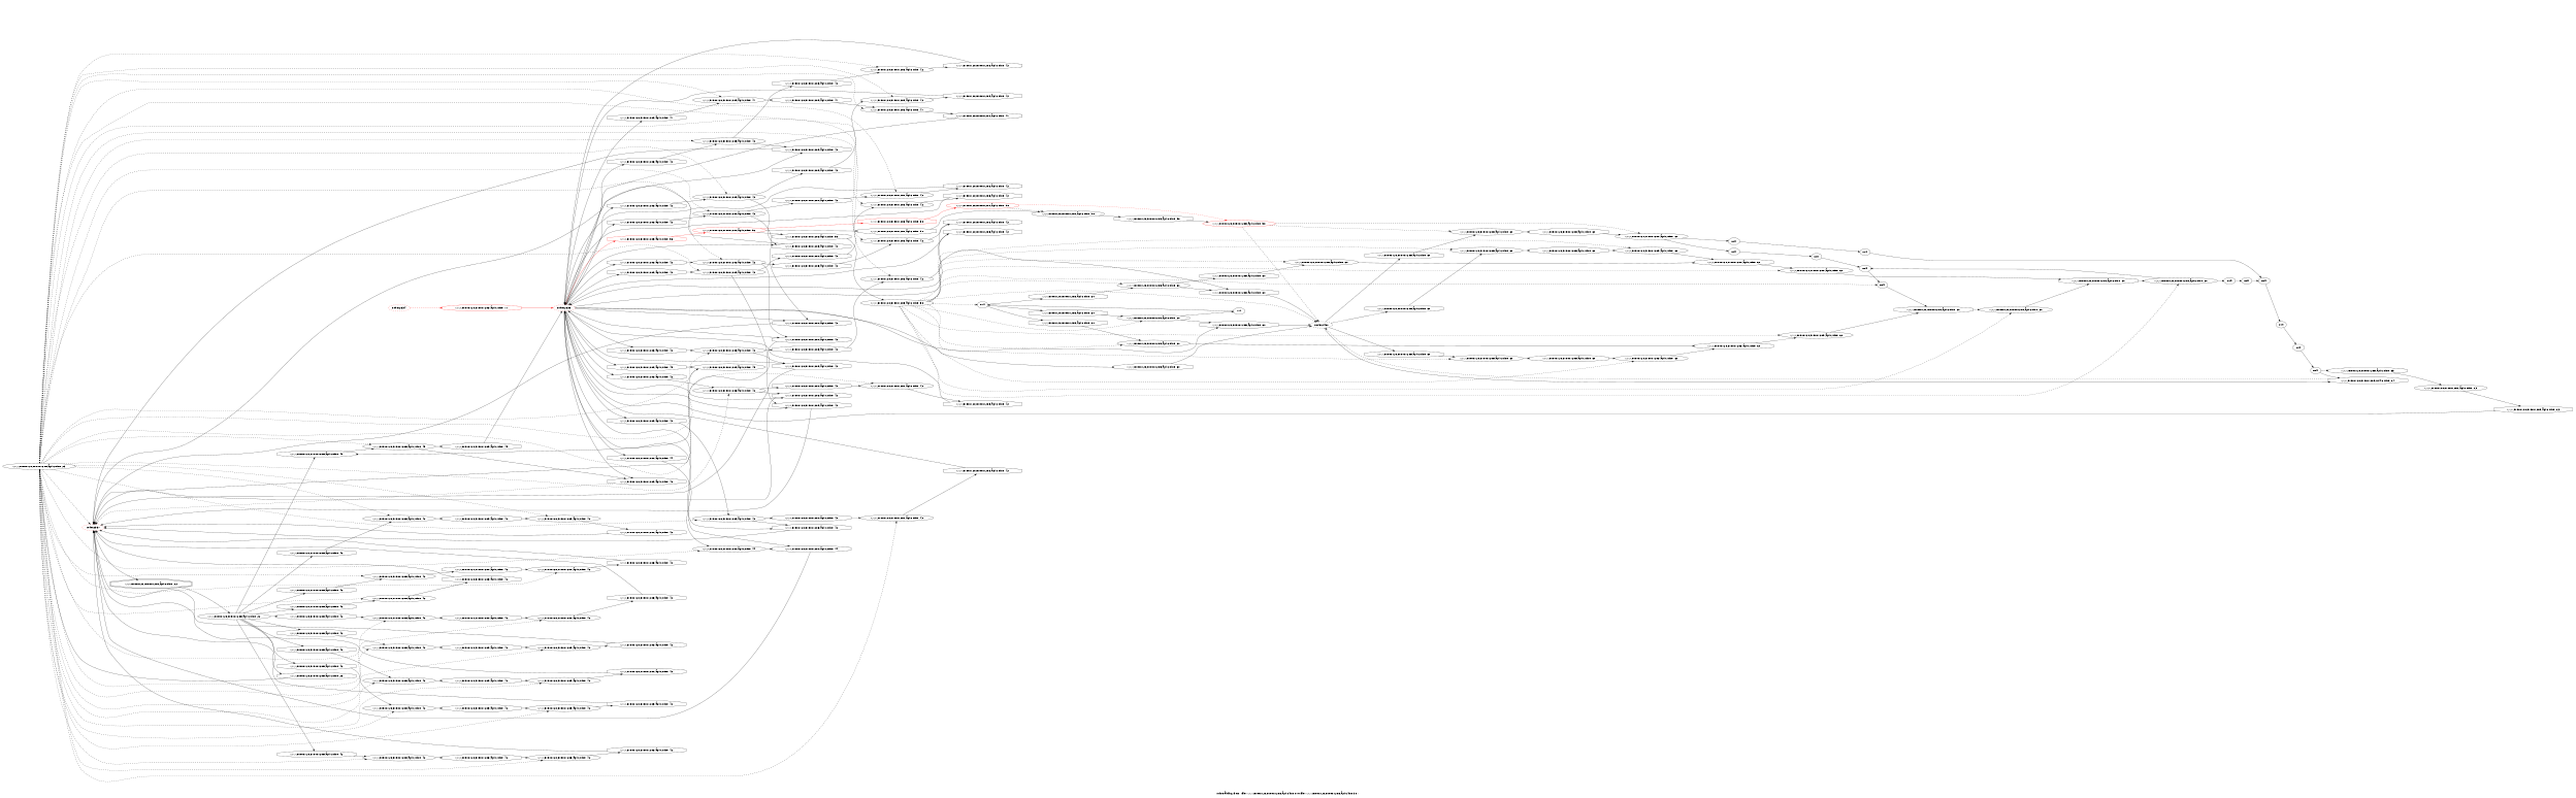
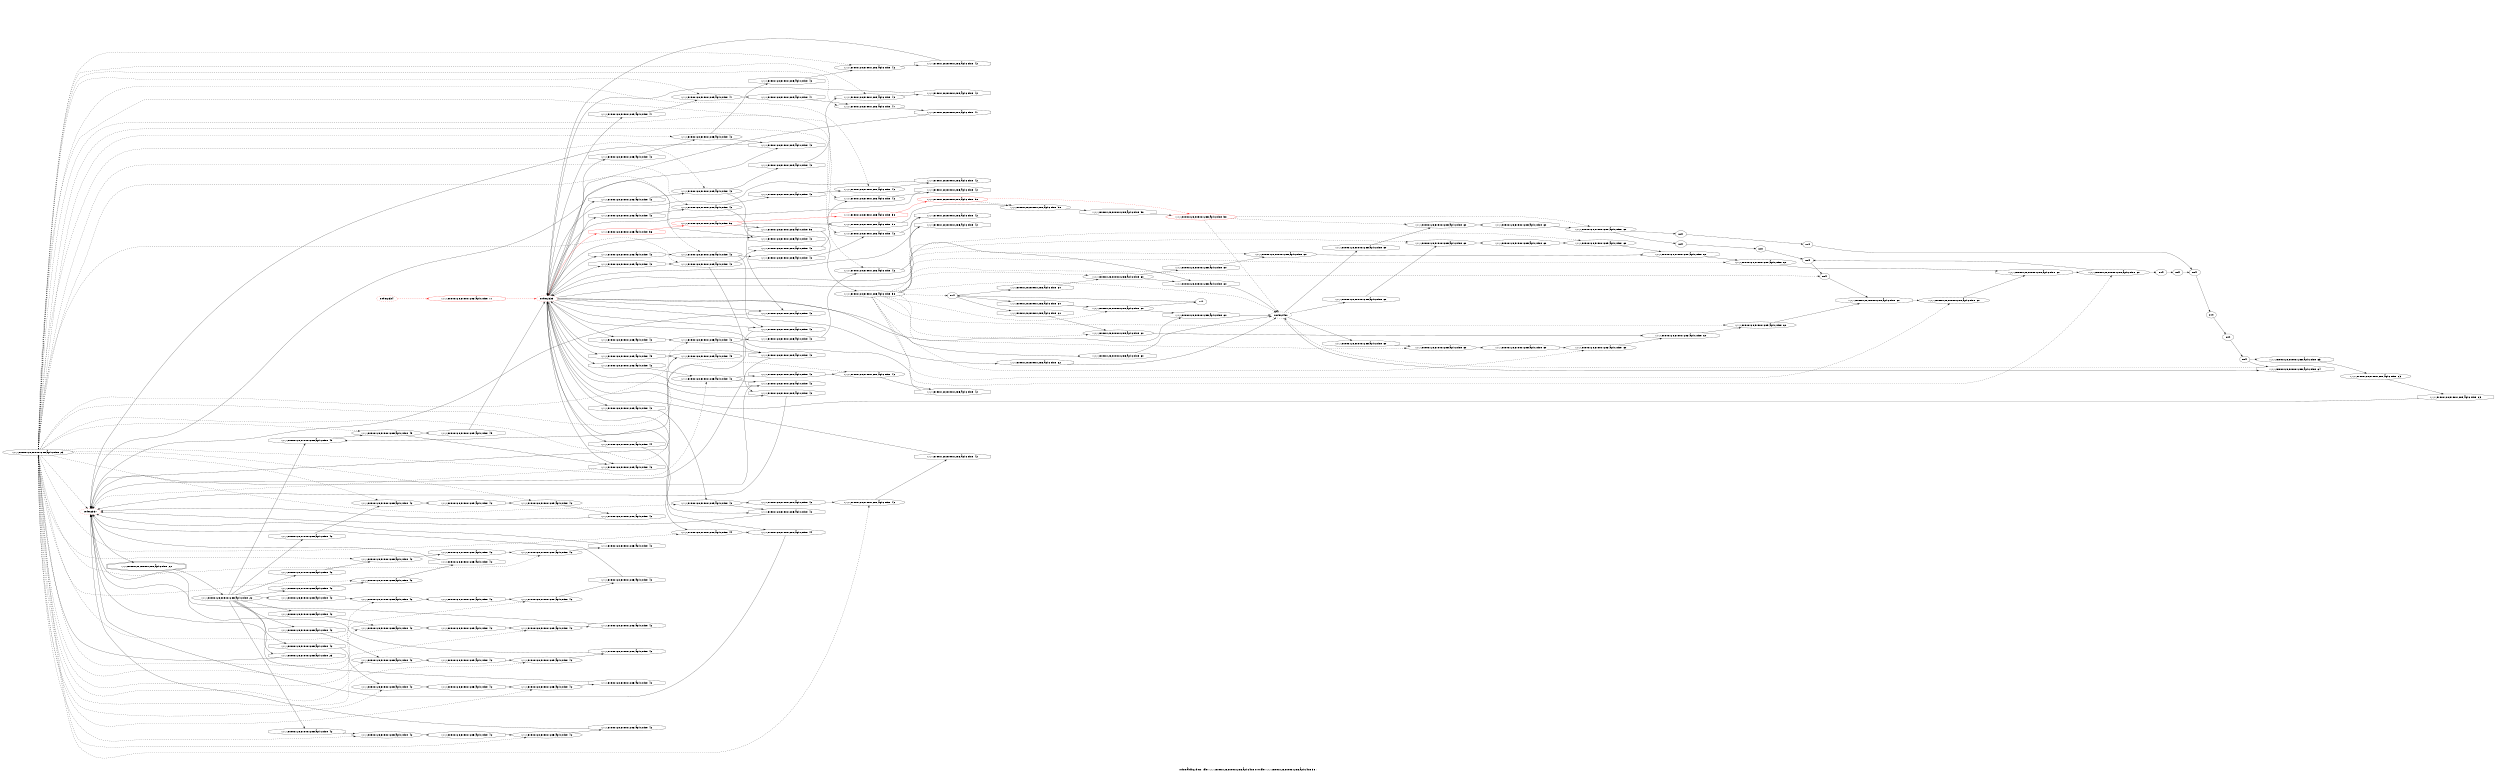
  digraph {
    label="Vulnerability from  'file ../../../Preon128/Preon128B/api.c line 8 to file ../../../Preon128/Preon128B/api.c line 58 ' "
    rankdir=LR
    node [shape=octagon style=solid]
    n1 [label="../../../Preon128/Preon128B/api.c Line  23" shape=ellipse]
    node_2337 [color=red shape=ellipse style=dashed]
    n3 [label="../../../Preon128/Preon128B/api.c Line  42" shape=ellipse]
    n4 [label="../../../Preon128/Preon128B/api.c Line  47" shape=ellipse]
    n5 [label="../../../Preon128/Preon128B/api.c Line  42" shape=ellipse]
    n6 [label="../../../Preon128/Preon128B/api.c Line  42" shape=ellipse]
    n7 [label="../../../Preon128/Preon128B/api.c Line  45" shape=ellipse]
    n8 [label="../../../Preon128/Preon128B/api.c Line  42" shape=ellipse]
    n9 [label="../../../Preon128/Preon128B/api.c Line  42" shape=ellipse]
    n10 [label="../../../Preon128/Preon128B/api.c Line  42" shape=ellipse]
    n11 [label="../../../Preon128/Preon128B/api.c Line  42" shape=ellipse]
    n12 [label="../../../Preon128/Preon128B/api.c Line  42" shape=ellipse]
    n13 [label="../../../Preon128/Preon128B/api.c Line  42" shape=ellipse]
    n14 [label="../../../Preon128/Preon128B/api.c Line  44" shape=ellipse]
    n15 [label="../../../Preon128/Preon128B/api.c Line  42" shape=ellipse]
    n16 [label="../../../Preon128/Preon128B/api.c Line  42" shape=ellipse]
    n17 [label="../../../Preon128/Preon128B/api.c Line  42" shape=ellipse]
    n18 [label="../../../Preon128/Preon128B/api.c Line  47" shape=ellipse]
    n19 [label="../../../Preon128/Preon128B/api.c Line  42" shape=ellipse]
    n20 [label="../../../Preon128/Preon128B/api.c Line  42" shape=ellipse]
    n21 [label="../../../Preon128/Preon128B/api.c Line  42" shape=ellipse]
    n22 [label="../../../Preon128/Preon128B/api.c Line  45" shape=ellipse]
    n23 [label="../../../Preon128/Preon128B/api.c Line  42" shape=ellipse]
    n24 [label="../../../Preon128/Preon128B/api.c Line  42" shape=ellipse]
    n25 [label="../../../Preon128/Preon128B/api.c Line  42" shape=ellipse]
    n26 [label="../../../Preon128/Preon128B/api.c Line  42" shape=ellipse]
    n27 [label="../../../Preon128/Preon128B/api.c Line  42" shape=ellipse]
    n28 [label="../../../Preon128/Preon128B/api.c Line  42" shape=ellipse]
    n29 [label="../../../Preon128/Preon128B/api.c Line  42" shape=ellipse]
    n30 [label="../../../Preon128/Preon128B/api.c Line  42" shape=ellipse]
    n31 [label="../../../Preon128/Preon128B/api.c Line  42" shape=ellipse]
    n32 [label="../../../Preon128/Preon128B/api.c Line  42" shape=ellipse]
    n33 [label="../../../Preon128/Preon128B/api.c Line  42" shape=ellipse]
    n34 [label="../../../Preon128/Preon128B/api.c Line  42" shape=ellipse]
    n35 [label="../../../Preon128/Preon128B/api.c Line  42" shape=ellipse]
    n36 [label="../../../Preon128/Preon128B/api.c Line  42" shape=ellipse]
    n37 [label="../../../Preon128/Preon128B/api.c Line  42" shape=ellipse]
    n38 [label="../../../Preon128/Preon128B/api.c Line  42" shape=ellipse]
    n39 [label="../../../Preon128/Preon128B/api.c Line  22" shape=doubleoctagon]
    n40 [label="../../../Preon128/Preon128B/api.c Line  42"]
    n41 [label="../../../Preon128/Preon128B/api.c Line  47"]
    n42 [label="../../../Preon128/Preon128B/api.c Line  42"]
    n43 [label="../../../Preon128/Preon128B/api.c Line  42"]
    n44 [label="../../../Preon128/Preon128B/api.c Line  42"]
    n45 [label="../../../Preon128/Preon128B/api.c Line  45"]
    n46 [label="../../../Preon128/Preon128B/api.c Line  42"]
    n47 [label="../../../Preon128/Preon128B/api.c Line  42"]
    n48 [label="../../../Preon128/Preon128B/api.c Line  42"]
    n49 [label="../../../Preon128/Preon128B/api.c Line  42"]
    n50 [label="../../../Preon128/Preon128B/api.c Line  42"]
    n51 [label="../../../Preon128/Preon128B/api.c Line  42"]
    n52 [label="../../../Preon128/Preon128B/api.c Line  42"]
    n53 [label="../../../Preon128/Preon128B/api.c Line  44"]
    n54 [label="../../../Preon128/Preon128B/api.c Line  42"]
    n55 [label="../../../Preon128/Preon128B/api.c Line  42"]
    n56 [label="../../../Preon128/Preon128B/api.c Line  42"]
    n57 [label="../../../Preon128/Preon128B/api.c Line  42"]
    n58 [label="../../../Preon128/Preon128B/api.c Line  42"]
    n59 [label="../../../Preon128/Preon128B/api.c Line  47"]
    n60 [label="../../../Preon128/Preon128B/api.c Line  42"]
    n61 [label="../../../Preon128/Preon128B/api.c Line  42"]
    n62 [label="../../../Preon128/Preon128B/api.c Line  42"]
    n63 [label="../../../Preon128/Preon128B/api.c Line  42"]
    n64 [label="../../../Preon128/Preon128B/api.c Line  46"]
    n65 [label="../../../Preon128/Preon128B/api.c Line  45"]
    n66 [label="../../../Preon128/Preon128B/api.c Line  42"]
    n67 [label="../../../Preon128/Preon128B/api.c Line  42"]
    n68 [label="../../../Preon128/Preon128B/api.c Line  42"]
    n69 [label="../../../Preon128/Preon128B/api.c Line  42"]
    n70 [label="../../../Preon128/Preon128B/api.c Line  42"]
    n71 [label="../../../Preon128/Preon128B/api.c Line  42"]
    n72 [label="../../../Preon128/Preon128B/api.c Line  42"]
    n73 [label="../../../Preon128/Preon128B/api.c Line  42"]
    n74 [label="../../../Preon128/Preon128B/api.c Line  42"]
    n75 [label="../../../Preon128/Preon128B/api.c Line  42"]
    n76 [label="../../../Preon128/Preon128B/api.c Line  42"]
    n77 [label="../../../Preon128/Preon128B/api.c Line  42"]
    n78 [label="../../../Preon128/Preon128B/api.c Line  42"]
    n79 [label="../../../Preon128/Preon128B/api.c Line  42"]
    n80 [label="../../../Preon128/Preon128B/api.c Line  42"]
    n81 [label="../../../Preon128/Preon128B/api.c Line  42"]
    n82 [label="../../../Preon128/Preon128B/api.c Line  42"]
    n83 [label="../../../Preon128/Preon128B/api.c Line  42"]
    n84 [label="../../../Preon128/Preon128B/api.c Line  42"]
    n85 [label="../../../Preon128/Preon128B/api.c Line  22" shape=ellipse]
    node_2335 [color=red shape=ellipse style=dashed]
    n87 [label="../../../Preon128/Preon128B/api.c Line  42"]
    n88 [label="../../../Preon128/Preon128B/api.c Line  23"]
    n89 [label="../../../Preon128/Preon128B/api.c Line  42"]
    n90 [label="../../../Preon128/Preon128B/api.c Line  42"]
    n91 [label="../../../Preon128/Preon128B/api.c Line  42"]
    n92 [label="../../../Preon128/Preon128B/api.c Line  42"]
    n93 [label="../../../Preon128/Preon128B/api.c Line  42"]
    n94 [label="../../../Preon128/Preon128B/api.c Line  42"]
    n95 [label="../../../Preon128/Preon128B/api.c Line  42"]
    n96 [color=red label="../../../Preon128/Preon128B/api.c Line  11"]
    n97 [label="../../../Preon128/Preon128B/api.c Line  42"]
    n98 [label="../../../Preon128/Preon128B/api.c Line  42"]
    n99 [label="../../../Preon128/Preon128B/api.c Line  42"]
    n100 [label="../../../Preon128/Preon128B/api.c Line  42"]
    n101 [color=red label="../../../Preon128/Preon128B/api.c Line  56"]
    n102 [label="../../../Preon128/Preon128B/api.c Line  42"]
    n103 [label="../../../Preon128/Preon128B/api.c Line  60"]
    n104 [label="../../../Preon128/Preon128B/api.c Line  44"]
    n105 [label="../../../Preon128/Preon128B/api.c Line  47"]
+   n106 [label="../../../Preon128/Preon128B/api.c Line  62"]
    n107 [label="../../../Preon128/Preon128B/api.c Line  45"]
    n108 [label="../../../Preon128/Preon128B/api.c Line  42"]
    n109 [label="../../../Preon128/Preon128B/api.c Line  60"]
    n110 [label="../../../Preon128/Preon128B/api.c Line  42"]
    n111 [label="../../../Preon128/Preon128B/api.c Line  60"]
    n112 [label="../../../Preon128/Preon128B/api.c Line  42"]
    n113 [color=red label="../../../Preon128/Preon128B/api.c Line  56" shape=ellipse]
    node_2450 [shape=ellipse style=dashed]
    n115 [label="../../../Preon128/Preon128B/api.c Line  58"]
    n116 [label="../../../Preon128/Preon128B/api.c Line  58"]
    n117 [color=red label="../../../Preon128/Preon128B/api.c Line  58"]
    n118 [label="../../../Preon128/Preon128B/api.c Line  60"]
    n119 [label="../../../Preon128/Preon128B/api.c Line  60"]
-   n120 [label="../../../Preon128/Preon128B/null.c Line  64"]
+   n120 [label="../../../Preon128/Preon128B/api.c Line  64"]
    n121 [label="../../../Preon128/Preon128B/api.c Line  60"]
    node_2334 [color=red shape=ellipse style=dashed]
    n123 [label="../../../Preon128/Preon128B/api.c Line  60"]
    n124 [label="../../../Preon128/Preon128B/api.c Line  60" shape=ellipse]
    n125 [label=null]
    n126 [label=null]
    n127 [label=null shape=ellipse]
    n128 [label=null shape=ellipse]
    n129 [label=null]
    n130 [label=null shape=ellipse]
    n131 [label=null]
    n132 [label="../../../Preon128/Preon128B/api.c Line  60"]
    n133 [label="../../../Preon128/Preon128B/api.c Line  60" shape=ellipse]
    n134 [label="../../../Preon128/Preon128B/api.c Line  60"]
    n135 [label="../../../Preon128/Preon128B/api.c Line  60" shape=ellipse]
    n136 [label="../../../Preon128/Preon128B/api.c Line  60" shape=ellipse]
    n137 [label="../../../Preon128/Preon128B/api.c Line  60"]
    n138 [label="../../../Preon128/Preon128B/api.c Line  60" shape=ellipse]
    n139 [label="../../../Preon128/Preon128B/api.c Line  60"]
    n140 [label="../../../Preon128/Preon128B/api.c Line  60" shape=ellipse]
    n141 [label="../../../Preon128/Preon128B/api.c Line  60"]
    n142 [label="../../../Preon128/Preon128B/api.c Line  60"]
    n143 [label="../../../Preon128/Preon128B/api.c Line  60" shape=ellipse]
    n144 [label="../../../Preon128/Preon128B/api.c Line  60"]
    n145 [label="../../../Preon128/Preon128B/api.c Line  63" shape=ellipse]
    n146 [label="../../../Preon128/Preon128B/api.c Line  63"]
    n147 [label="../../../Preon128/Preon128B/api.c Line  63"]
    n148 [label=null]
    n149 [label=null shape=ellipse]
    n150 [label=null shape=ellipse]
    n151 [label="../../../Preon128/Preon128B/api.c Line  58" shape=ellipse]
    n152 [label=null shape=ellipse]
    n153 [label="../../../Preon128/Preon128B/api.c Line  60" shape=ellipse]
    n154 [label="../../../Preon128/Preon128B/api.c Line  60" shape=ellipse]
    n155 [label="../../../Preon128/Preon128B/api.c Line  60" shape=ellipse]
    n156 [label="../../../Preon128/Preon128B/api.c Line  60" shape=ellipse]
    n157 [label="../../../Preon128/Preon128B/api.c Line  60" shape=ellipse]
    n158 [label="../../../Preon128/Preon128B/api.c Line  60" shape=ellipse]
    n159 [label="../../../Preon128/Preon128B/api.c Line  60"]
    n160 [label="../../../Preon128/Preon128B/api.c Line  60"]
    n161 [label=null]
    n162 [label="../../../Preon128/Preon128B/api.c Line  60"]
    n163 [label=null]
    n164 [label="../../../Preon128/Preon128B/api.c Line  60" shape=ellipse]
    n165 [label=null shape=ellipse]
    n166 [label="../../../Preon128/Preon128B/api.c Line  58" shape=ellipse]
    n167 [label="../../../Preon128/Preon128B/api.c Line  58"]
    n168 [color=red label="../../../Preon128/Preon128B/api.c Line  58" shape=ellipse]
    n169 [color=red label="../../../Preon128/Preon128B/api.c Line  58" shape=ellipse]
    n1 -> node_2337 [style=dashed]
    n1 -> n3 [style=dashed]
    n1 -> n4 [style=dashed]
    n1 -> n5 [style=dashed]
    n1 -> n6 [style=dashed]
    n1 -> n7 [style=dashed]
    n1 -> n8 [style=dashed]
    n1 -> n9 [style=dashed]
    n1 -> n10 [style=dashed]
    n1 -> n11 [style=dashed]
    n1 -> n12 [style=dashed]
    n1 -> n13 [style=dashed]
    n1 -> n14 [style=dashed]
    n1 -> n15 [style=dashed]
    n1 -> n16 [style=dashed]
    n1 -> n17 [style=dashed]
    n1 -> n18 [style=dashed]
    n1 -> n19 [style=dashed]
    n1 -> n20 [style=dashed]
    n1 -> n21 [style=dashed]
    n1 -> n22 [style=dashed]
    n1 -> n23 [style=dashed]
    n1 -> n24 [style=dashed]
    n1 -> n25 [style=dashed]
    n1 -> n26 [style=dashed]
    n1 -> n27 [style=dashed]
    n1 -> n28 [style=dashed]
    n1 -> n29 [style=dashed]
    n1 -> n30 [style=dashed]
    n1 -> n31 [style=dashed]
    n1 -> n32 [style=dashed]
    n1 -> n33 [style=dashed]
    n1 -> n34 [style=dashed]
    n1 -> n35 [style=dashed]
    n1 -> n36 [style=dashed]
    n1 -> n37 [style=dashed]
    n1 -> n38 [style=dashed]
    node_2337 -> n39
    n3 -> n40
    n4 -> n41
    n5 -> n42
    n5 -> n43
    n6 -> n44
    n7 -> n45
    n8 -> n46
    n9 -> n47
    n10 -> n48
    n11 -> n49
    n11 -> n50
    n12 -> n51
    n13 -> n52
    n14 -> n53
    n15 -> n54
    n15 -> n55
    n16 -> n56
    n17 -> n57
    n17 -> n58
    n18 -> n59
    n19 -> n60
    n20 -> n61
    n21 -> n62
    n21 -> n63
    n22 -> n64
    n22 -> n65
    n23 -> n66
    n23 -> n67
    n24 -> n68
    n25 -> n69
    n26 -> n70
    n27 -> n71
    n28 -> n72
    n29 -> n73
    n29 -> n74
    n30 -> n75
    n31 -> n76
    n32 -> n77
    n33 -> n78
    n34 -> n79
    n34 -> n80
    n35 -> n81
    n36 -> n82
    n37 -> n83
    n38 -> n84
    n39 -> n85
    n40 -> n6
    n41 -> n18
    n42 -> node_2337
    n43 -> n8
    n44 -> node_2337
    n45 -> n22
    n46 -> node_2335
    n47 -> n36
    n48 -> n25
    n49 -> node_2337
    n50 -> n12
    n51 -> node_2335
    n52 -> n20
    n53 -> node_2337
    n54 -> node_2337
    n55 -> n38
    n56 -> node_2335
    n57 -> node_2337
    n58 -> n28
    n59 -> node_2335
    n60 -> n27
    n61 -> node_2337
    n62 -> node_2337
    n63 -> n26
    n64 -> node_2337 [style=dashed]
    n65 -> node_2335
    n66 -> node_2337
    n67 -> n16
    n68 -> n37
    n69 -> node_2337
    n70 -> node_2335
    n71 -> node_2337
    n72 -> node_2335
    n73 -> node_2337
    n74 -> n30
    n75 -> node_2335
    n76 -> node_2337
    n77 -> n33
    n78 -> node_2337
    n79 -> node_2337
    n80 -> n35
    n81 -> node_2335
    n82 -> node_2337
    n83 -> node_2337
    n84 -> node_2335
    n85 -> n45
    n85 -> n87
    n85 -> n88
    n85 -> n89
    n85 -> n90
    n85 -> n91
    n85 -> n92
    n85 -> n93
    n85 -> n94
    n85 -> n95
    node_2335 -> n42
    node_2335 -> n49
    node_2335 -> n53
    node_2335 -> n54
    node_2335 -> n57
    node_2335 -> n62
    node_2335 -> n64
    node_2335 -> n66
    node_2335 -> n73
    node_2335 -> n79
    node_2335 -> n97
    node_2335 -> n98
    node_2335 -> n99
    node_2335 -> n100
    node_2335 -> n101 [color=red]
    node_2335 -> n102
    node_2335 -> n103
    node_2335 -> n104
    node_2335 -> n105
+   node_2335 -> n106
    node_2335 -> n107
    node_2335 -> n108
    node_2335 -> n109
    node_2335 -> n110
    node_2335 -> n111
    node_2335 -> n112
    n87 -> n3
    n88 -> n1
    n89 -> n19
    n90 -> n31
    n91 -> n10
    n92 -> n32
    n93 -> n24
    n94 -> n13
    n95 -> n9
-   n96 -> node_2335 [color=red]
+   n96 -> node_2335 [color=red style=dashed]
    n97 -> n15
    n98 -> n5
    n99 -> n17
    n100 -> n21
    n101 -> n113 [color=red]
    n102 -> n11
    n103 -> node_2450
    n104 -> n14
    n105 -> n4
+   n106 -> node_2450
    n107 -> n7
    n108 -> n23
    n109 -> node_2450
    n110 -> n29
    n111 -> node_2450
    n112 -> n34
    n113 -> n115
    n113 -> n116
    n113 -> n117 [color=red]
    node_2450 -> n118
    node_2450 -> n119
    node_2450 -> n120
    node_2450 -> n121
    n115 -> n166
    n116 -> n151
    n117 -> n169 [color=red]
    n118 -> n164
    n119 -> n157
    n120 -> node_2450 [style=dashed]
    n121 -> n154
    node_2334 -> n96 [color=red style=dashed]
    n123 -> n124
    n124 -> n125
    n124 -> n126
    n125 -> n127
    n126 -> n128
    n127 -> n129
    n128 -> n148
    n129 -> n130
    n130 -> n131
    n131 -> n150
    n132 -> n133
    n133 -> n134
    n134 -> n135
    n135 -> n144
    n136 -> n132
    n137 -> n136
    n138 -> n109
    n138 -> n139
    n139 -> n140
    n140 -> n141
    n141 -> n143
    n142 -> n138
    n143 -> n144
    n144 -> n153
    n145 -> n146
    n146 -> node_2335
    n147 -> n145
    n148 -> n149
    n149 -> n134
    n150 -> n120
    n150 -> n147
    n151 -> node_2450 [style=dashed]
    n151 -> n133 [style=dashed]
    n151 -> n135 [style=dashed]
    n151 -> n136 [style=dashed]
    n151 -> n138 [style=dashed]
    n151 -> n140 [style=dashed]
    n151 -> n143 [style=dashed]
    n151 -> n149 [style=dashed]
    n151 -> n152 [style=dashed]
    n151 -> n153 [style=dashed]
    n151 -> n154 [style=dashed]
    n151 -> n155 [style=dashed]
    n151 -> n156 [style=dashed]
    n151 -> n157 [style=dashed]
    n151 -> n158 [style=dashed]
    n152 -> n142
    n152 -> n159
    n152 -> n160
    n153 -> n148
    n153 -> n161
    n154 -> n137
    n155 -> n141
    n156 -> n132
    n157 -> n162
    n158 -> n103
    n158 -> n163
    n159 -> n156
    n160 -> n158
    n161 -> n165
    n162 -> n155
    n163 -> n152
    n164 -> n123
    n165 -> n129
    n166 -> n167
    n167 -> n168
    n168 -> node_2450 [style=dashed]
    n168 -> n124 [style=dashed]
    n168 -> n164 [style=dashed]
    n169 -> n166 [style=dashed]
    n169 -> n168 [color=red style=dashed]
  }
